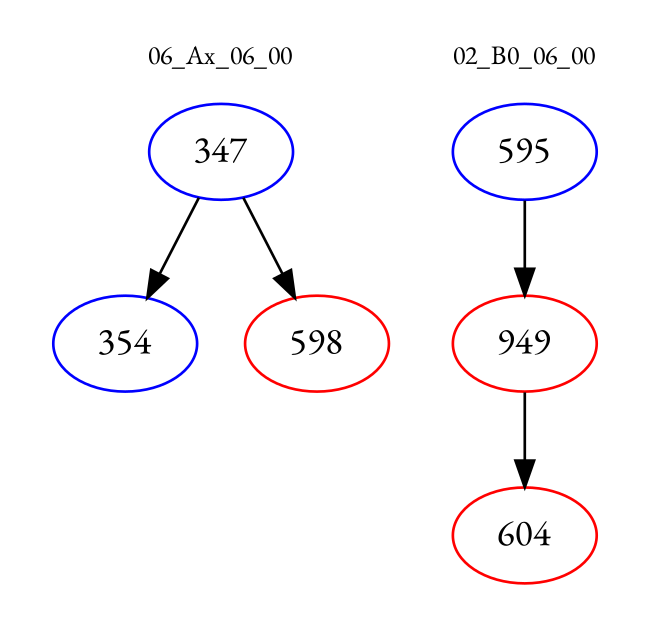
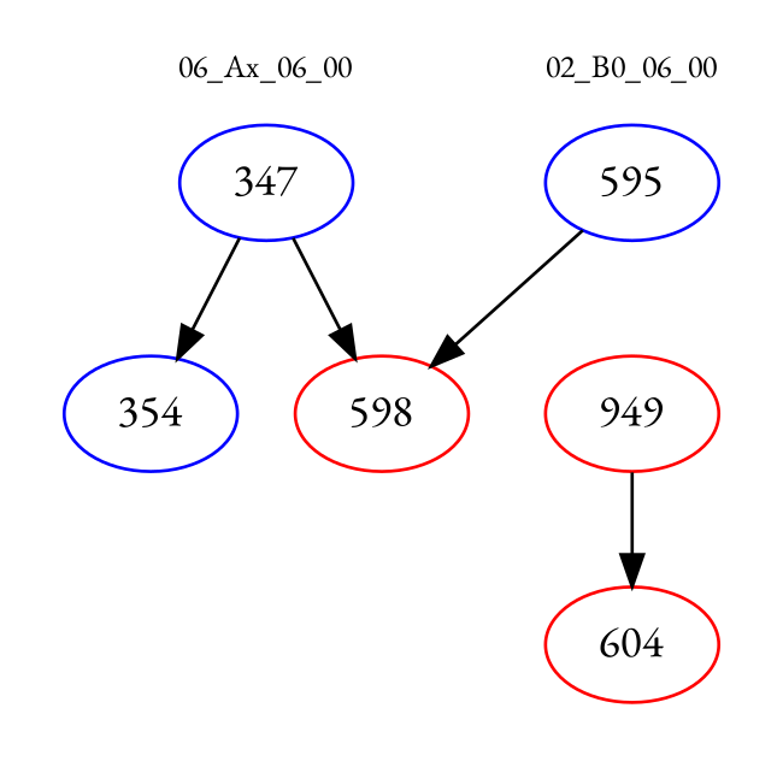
  digraph {
    fontname="EB Garamond"
    node [color=blue fontname="EB Garamond"]
    edge [color=black fontname="EB Garamond"]
    n1 [label=347]
    n2 [label=354]
    n3 [color=red label=598]
    n4 [label=595]
    n5 [color=red label=604]
    n6 [color=red label=949]
    subgraph cluster_1 {
      color=white
      fontsize=10
      label="06_Ax_06_00"
      n1
      n2
      n3
    }
    subgraph cluster_2 {
      color=white
      fontsize=10
      label="02_B0_06_00"
      n4
      n5
      n6
    }
    n1 -> n2
    n1 -> n3
-   n4 -> n6
+   n4 -> n3
    n6 -> n5
  }
